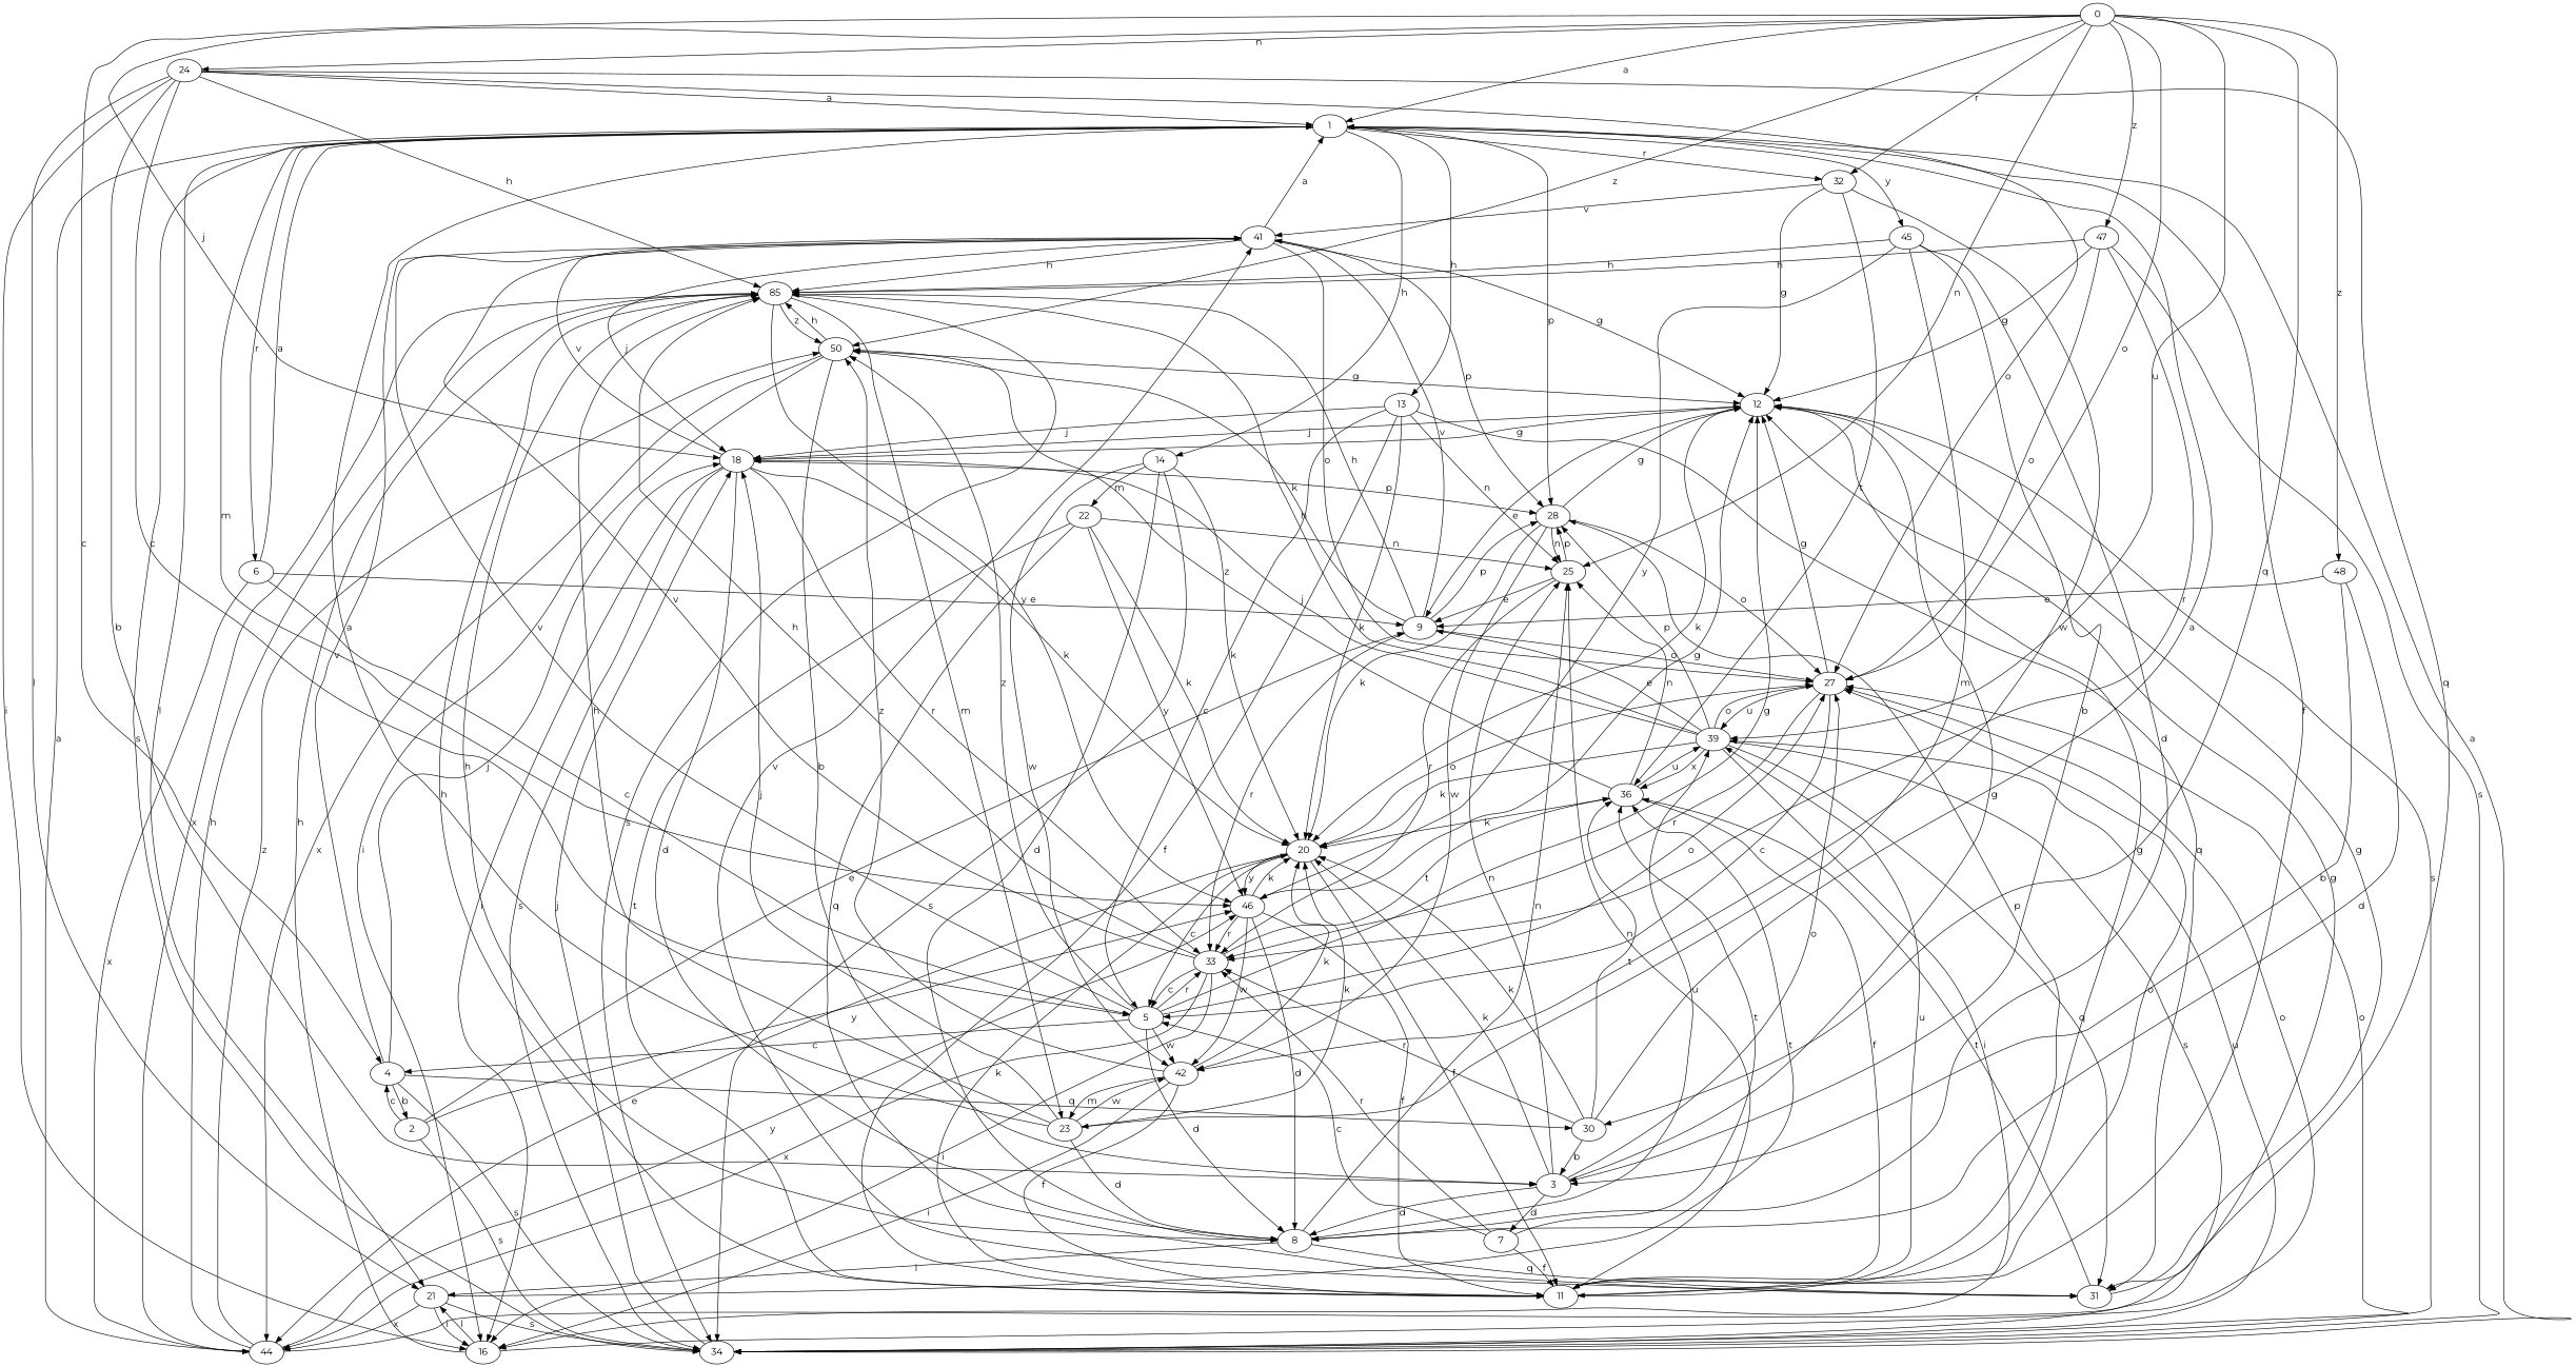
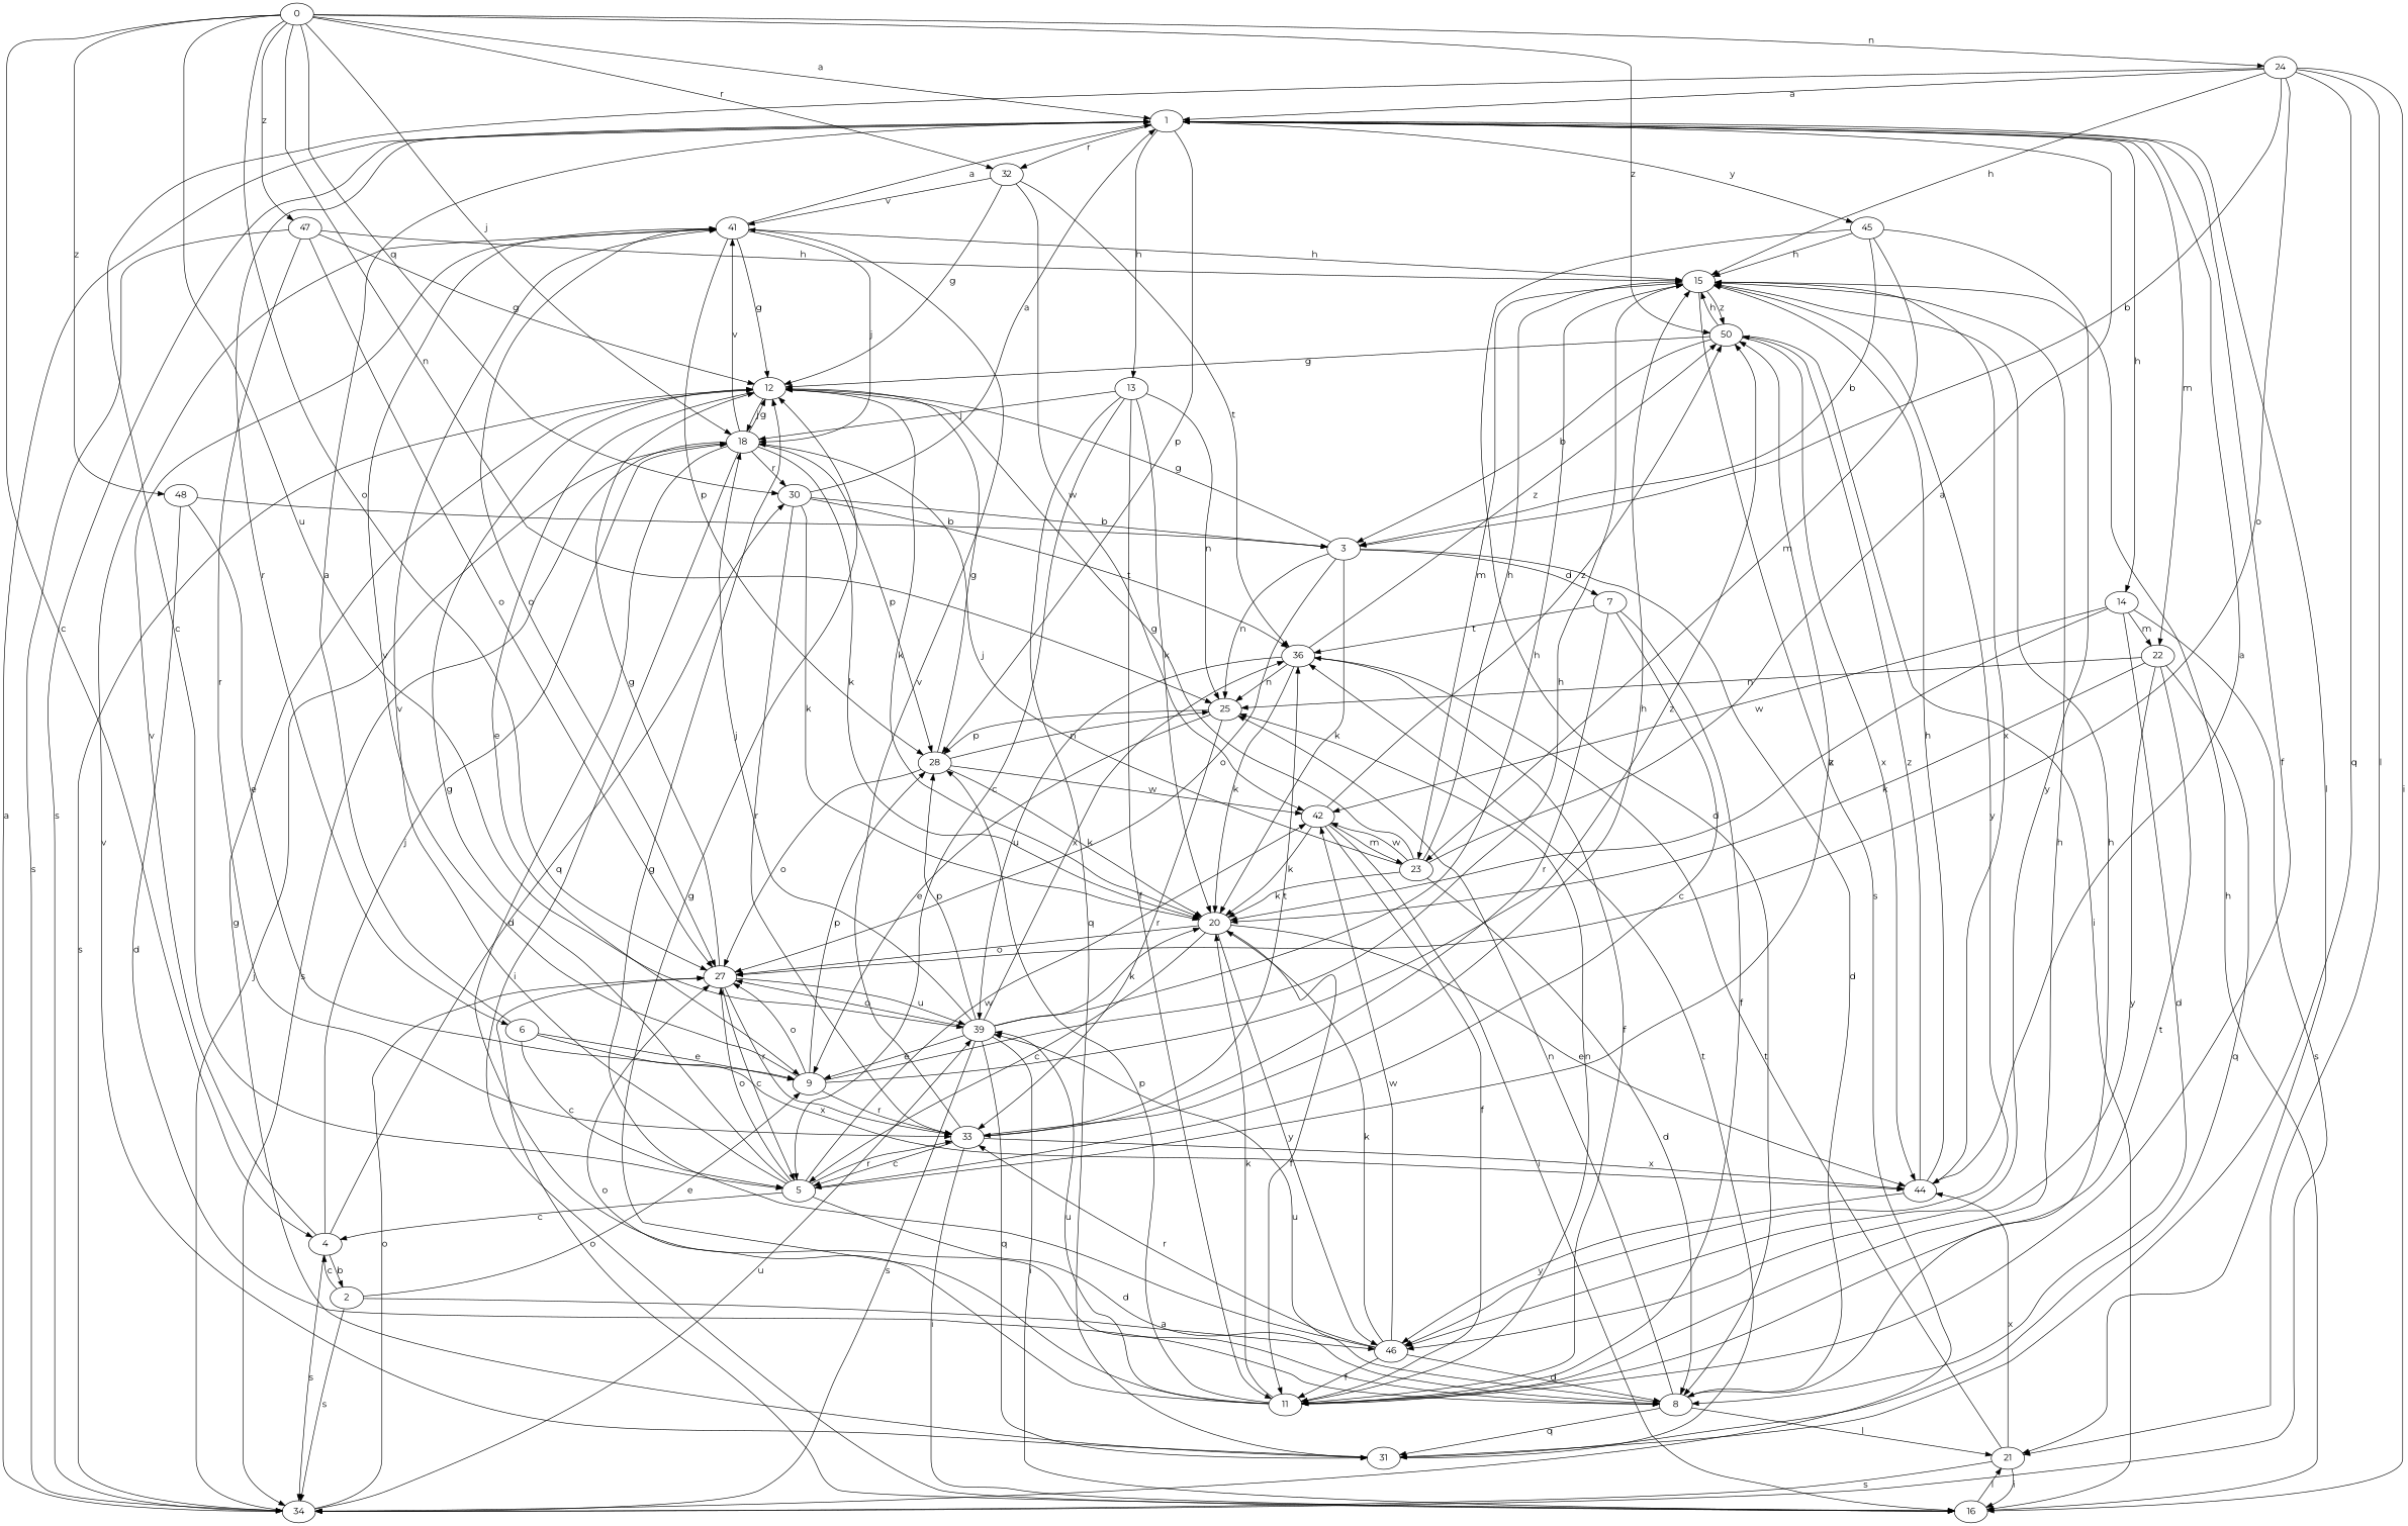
  strict digraph {
    fontname=Montserrat
    node [fontname=Montserrat]
    edge [fontname=Montserrat]
    0
    1
    4
    18
    24
    25
    27
    30
    32
    39
    47
    48
    50
    6
    11
    13
    14
    21
    22
    28
    34
    45
    2
    41
    8
    12
    20
    33
    16
    3
    5
-   15 [label=85]
+   15
    31
    9
    36
    42
    44
    46
    23
    7
    0 -> 1 [label=a]
    0 -> 4 [label=c]
    0 -> 18 [label=j]
    0 -> 24 [label=n]
    0 -> 25 [label=n]
    0 -> 27 [label=o]
    0 -> 30 [label=q]
    0 -> 32 [label=r]
    0 -> 39 [label=u]
    0 -> 47 [label=z]
    0 -> 48 [label=z]
    0 -> 50 [label=z]
    1 -> 32 [label=r]
    1 -> 6 [label=r]
    1 -> 11 [label=f]
    1 -> 13 [label=h]
    1 -> 14 [label=h]
    1 -> 21 [label=l]
-   1 -> 46 [label=m]
+   1 -> 22 [label=m]
    1 -> 28 [label=p]
    1 -> 34 [label=s]
    1 -> 45 [label=y]
    4 -> 18 [label=j]
    4 -> 30 [label=q]
    4 -> 34 [label=s]
    4 -> 2 [label=b]
    4 -> 41 [label=v]
    18 -> 28 [label=p]
    18 -> 34 [label=s]
    18 -> 41 [label=v]
    18 -> 8 [label=d]
    18 -> 12 [label=g]
    18 -> 20 [label=k]
-   18 -> 33 [label=r]
+   18 -> 30 [label=r]
    18 -> 16 [label=i]
    24 -> 1 [label=a]
    24 -> 27 [label=o]
    24 -> 21 [label=l]
    24 -> 16 [label=i]
    24 -> 3 [label=b]
    24 -> 5 [label=c]
    24 -> 15 [label=h]
    24 -> 31 [label=q]
    25 -> 28 [label=p]
    25 -> 33 [label=r]
    25 -> 9 [label=e]
    27 -> 39 [label=u]
    27 -> 12 [label=g]
    27 -> 33 [label=r]
    27 -> 5 [label=c]
    30 -> 1 [label=a]
    30 -> 20 [label=k]
    30 -> 33 [label=r]
    30 -> 3 [label=b]
    30 -> 36 [label=t]
    32 -> 41 [label=v]
    32 -> 12 [label=g]
    32 -> 36 [label=t]
    32 -> 42 [label=w]
    39 -> 18 [label=j]
    39 -> 27 [label=o]
    39 -> 28 [label=p]
    39 -> 34 [label=s]
    39 -> 20 [label=k]
    39 -> 16 [label=i]
    39 -> 15 [label=h]
    39 -> 31 [label=q]
    39 -> 9 [label=e]
    39 -> 36 [label=x]
    47 -> 27 [label=o]
    47 -> 34 [label=s]
    47 -> 12 [label=g]
    47 -> 33 [label=r]
    47 -> 15 [label=h]
    48 -> 8 [label=d]
    48 -> 3 [label=b]
    48 -> 9 [label=e]
    50 -> 12 [label=g]
    50 -> 16 [label=i]
    50 -> 3 [label=b]
    50 -> 15 [label=h]
    50 -> 44 [label=x]
    6 -> 1 [label=a]
    6 -> 5 [label=c]
    6 -> 9 [label=e]
    6 -> 44 [label=x]
    11 -> 25 [label=n]
    11 -> 27 [label=o]
    11 -> 39 [label=u]
    11 -> 28 [label=p]
    11 -> 12 [label=g]
    11 -> 20 [label=k]
    11 -> 15 [label=h]
    13 -> 18 [label=j]
    13 -> 25 [label=n]
    13 -> 11 [label=f]
    13 -> 20 [label=k]
    13 -> 5 [label=c]
    13 -> 31 [label=q]
    14 -> 22 [label=m]
    14 -> 34 [label=s]
    14 -> 8 [label=d]
    14 -> 20 [label=k]
    14 -> 42 [label=w]
    21 -> 34 [label=s]
    21 -> 16 [label=i]
    21 -> 36 [label=t]
    21 -> 44 [label=x]
    22 -> 25 [label=n]
    22 -> 11 [label=t]
    22 -> 20 [label=k]
    22 -> 31 [label=q]
    22 -> 46 [label=y]
    28 -> 25 [label=n]
    28 -> 27 [label=o]
    28 -> 12 [label=g]
    28 -> 20 [label=k]
    28 -> 42 [label=w]
    34 -> 1 [label=a]
    34 -> 18 [label=j]
    34 -> 27 [label=o]
    34 -> 39 [label=u]
    45 -> 8 [label=d]
    45 -> 3 [label=b]
    45 -> 15 [label=h]
    45 -> 46 [label=y]
    45 -> 23 [label=m]
    2 -> 4 [label=c]
    2 -> 34 [label=s]
    2 -> 9 [label=e]
-   2 -> 46 [label=y]
+   2 -> 46 [label=a]
    41 -> 1 [label=a]
    41 -> 18 [label=j]
    41 -> 27 [label=o]
    41 -> 28 [label=p]
    41 -> 12 [label=g]
    41 -> 15 [label=h]
    8 -> 25 [label=n]
    8 -> 39 [label=u]
    8 -> 21 [label=l]
    8 -> 15 [label=h]
    8 -> 31 [label=q]
    12 -> 18 [label=j]
    12 -> 34 [label=s]
    12 -> 20 [label=k]
    12 -> 9 [label=e]
    20 -> 27 [label=o]
    20 -> 11 [label=f]
    20 -> 5 [label=c]
    20 -> 44 [label=e]
    20 -> 46 [label=y]
    33 -> 41 [label=v]
    33 -> 16 [label=i]
    33 -> 5 [label=c]
    33 -> 15 [label=h]
    33 -> 36 [label=t]
    33 -> 44 [label=x]
    16 -> 27 [label=o]
    16 -> 21 [label=l]
    16 -> 15 [label=h]
    3 -> 25 [label=n]
    3 -> 27 [label=o]
    3 -> 8 [label=d]
    3 -> 12 [label=g]
    3 -> 20 [label=k]
    3 -> 7 [label=d]
    5 -> 4 [label=c]
    5 -> 27 [label=o]
    5 -> 50 [label=z]
    5 -> 41 [label=v]
    5 -> 8 [label=d]
    5 -> 12 [label=g]
    5 -> 33 [label=r]
    5 -> 42 [label=w]
    15 -> 50 [label=z]
    15 -> 34 [label=s]
    15 -> 44 [label=x]
    15 -> 46 [label=y]
    15 -> 23 [label=m]
    31 -> 41 [label=v]
    31 -> 12 [label=g]
    31 -> 36 [label=t]
    9 -> 27 [label=o]
-   9 -> 50 [label=k]
+   9 -> 50 [label=z]
    9 -> 28 [label=p]
    9 -> 41 [label=v]
    9 -> 33 [label=r]
    9 -> 15 [label=h]
    36 -> 25 [label=n]
    36 -> 39 [label=u]
    36 -> 50 [label=z]
    36 -> 11 [label=f]
    36 -> 20 [label=k]
    42 -> 50 [label=z]
    42 -> 11 [label=f]
    42 -> 20 [label=k]
    42 -> 16 [label=i]
    42 -> 23 [label=m]
    44 -> 1 [label=a]
    44 -> 50 [label=z]
-   44 -> 12 [label=g]
+   23 -> 12 [label=g]
    44 -> 15 [label=h]
    44 -> 46 [label=y]
    46 -> 11 [label=f]
    46 -> 8 [label=d]
    46 -> 12 [label=g]
    46 -> 20 [label=k]
    46 -> 33 [label=r]
    46 -> 42 [label=w]
    23 -> 1 [label=a]
    23 -> 18 [label=j]
    23 -> 8 [label=d]
    23 -> 20 [label=k]
    23 -> 15 [label=h]
    23 -> 42 [label=w]
    7 -> 11 [label=f]
    7 -> 33 [label=r]
    7 -> 5 [label=c]
    7 -> 36 [label=t]
  }
